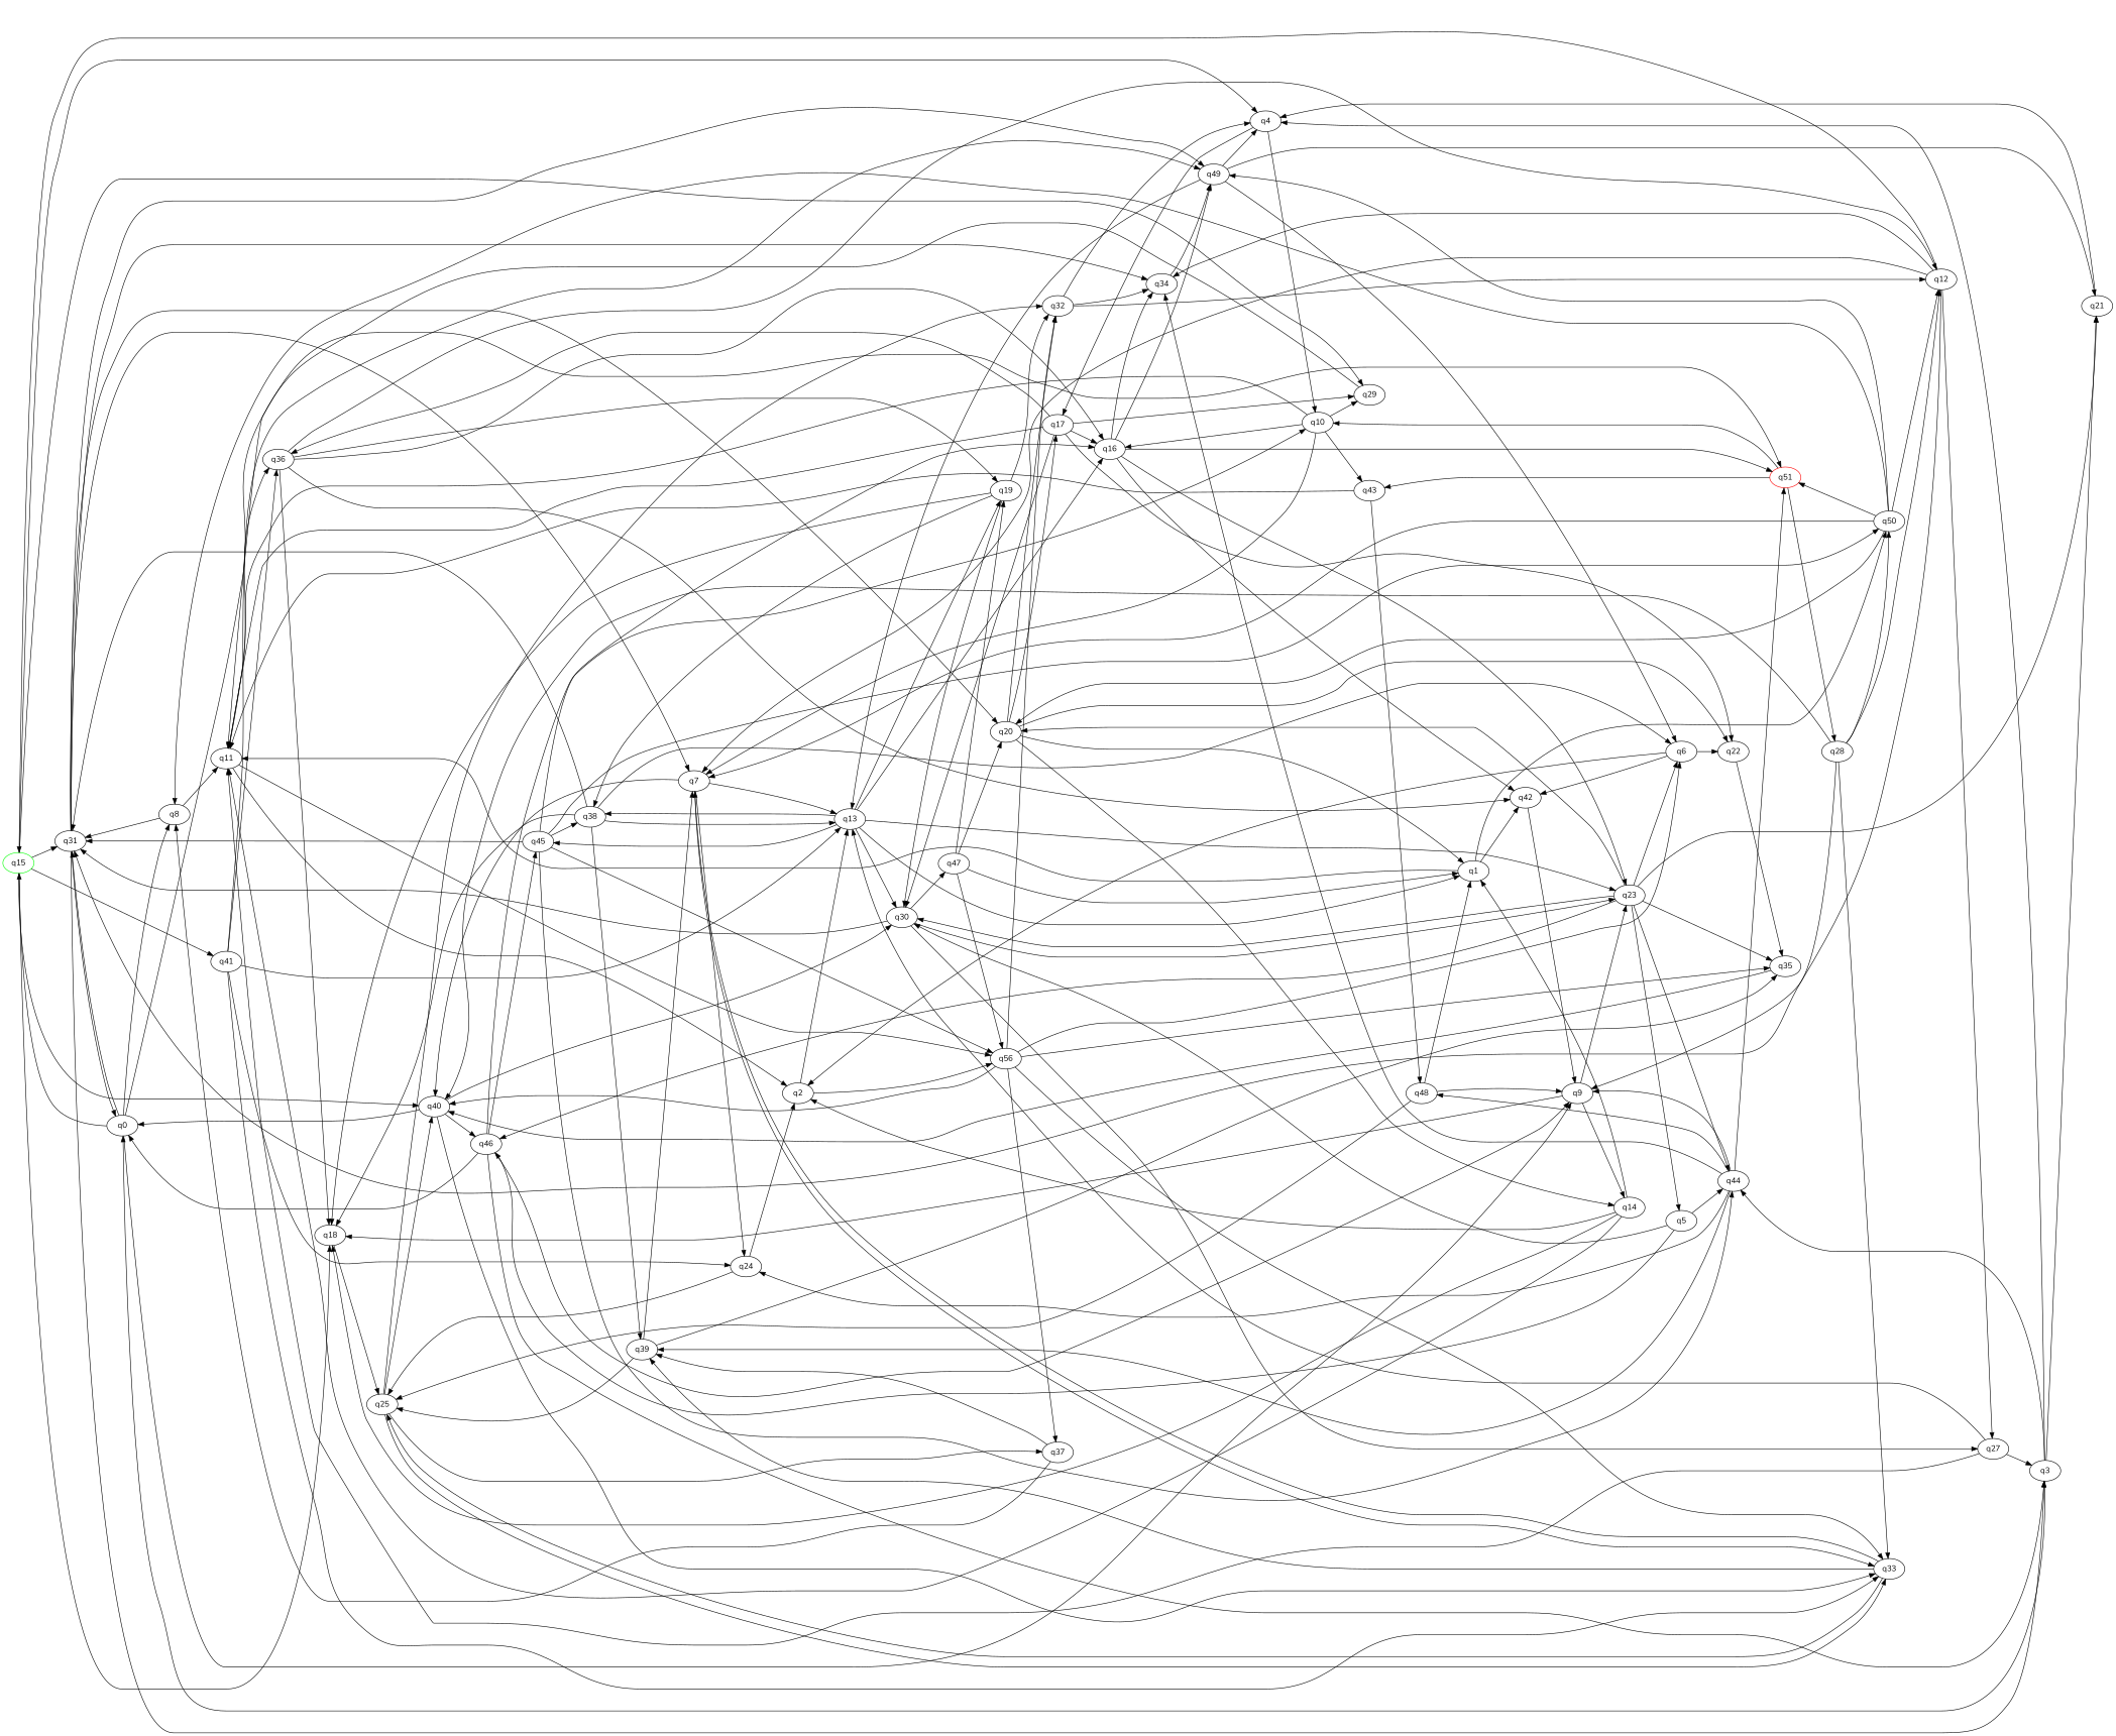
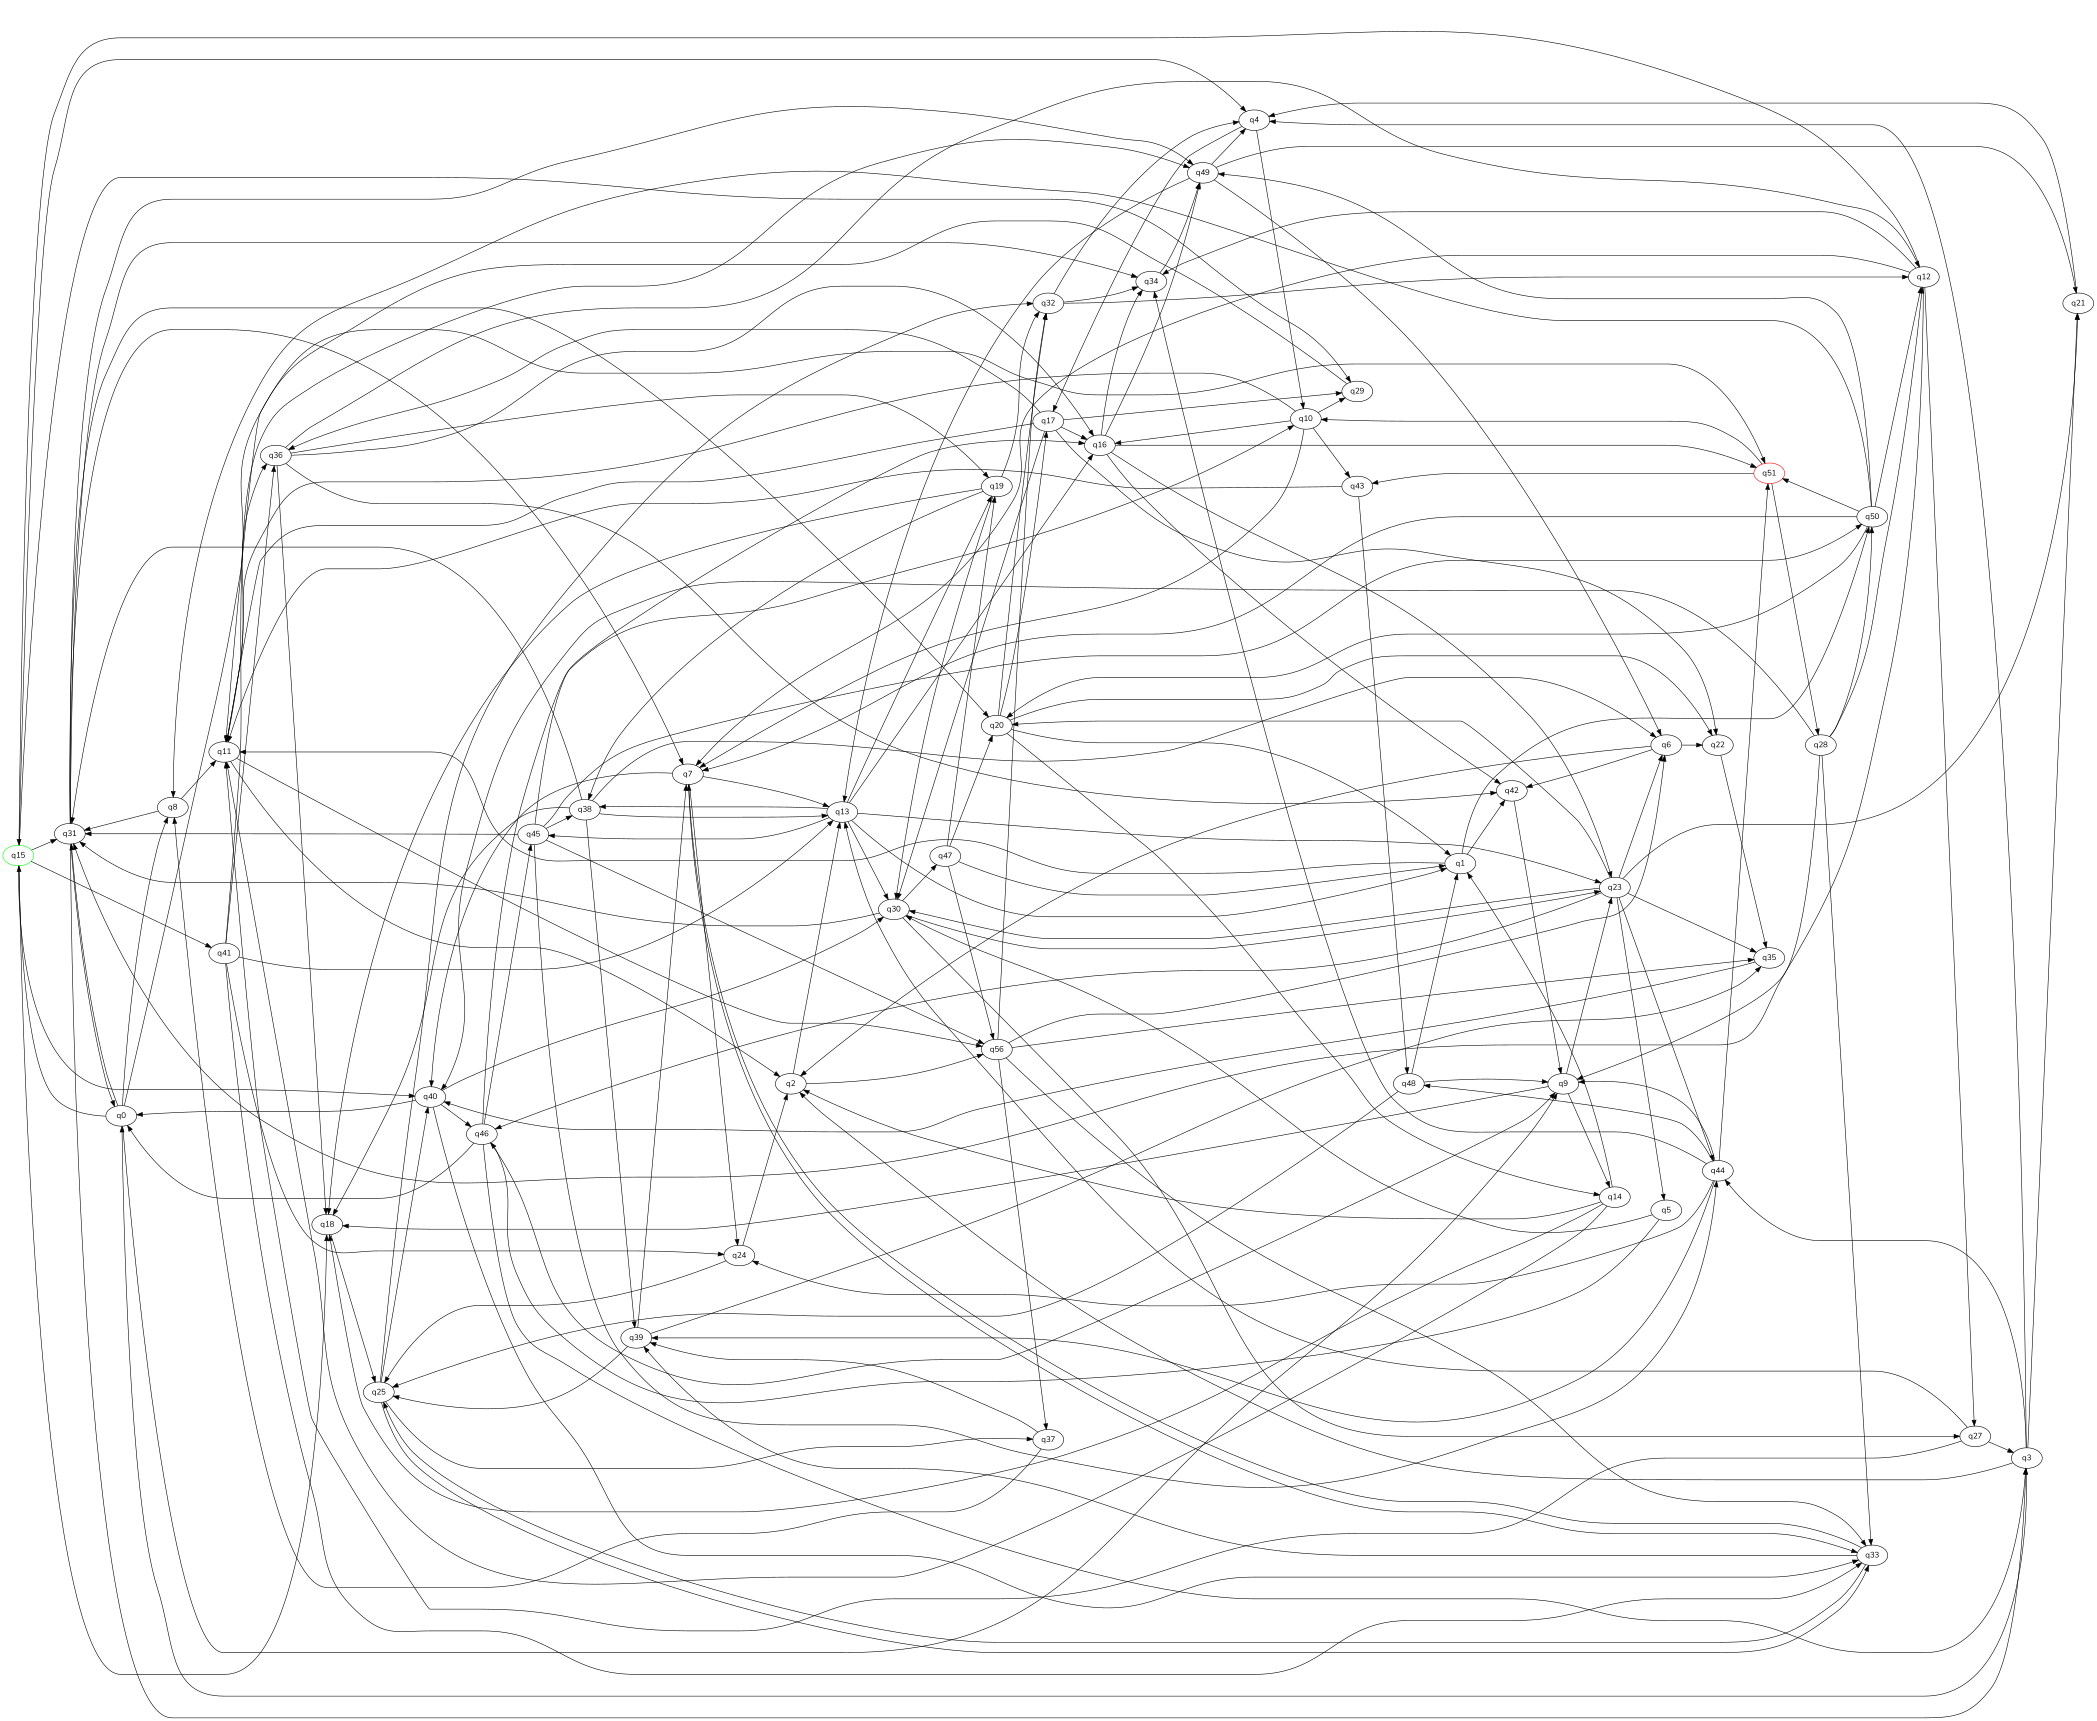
  digraph {
    fontname=Nunito
    rankdir=LR
    node [fontname=Nunito]
    edge [fontname=Nunito]
    q15 [color=green initial=1]
    q31
    q4
    q40
    q18
    q29
    q41
    q0
    q3
    q7
    q34
    q49
    q20
    q10
    q17
    q30
    q33
    q46
    q25
    q11
    q36
    q13
    q24
    q51 [color=red final=1]
    q43
    q28
    q16
    q48
    q9
    q50
    q12
    q8
    q14
    q23
    q2
    n36 [label=q56]
    q1
    q6
    q35
    q21
    q44
    q5
    q32
    q22
    q42
    q37
    q19
    q27
    q38
    q45
    q47
    q39
    q15 -> q31
    q15 -> q4
    q15 -> q40
    q15 -> q18
    q15 -> q29
    q15 -> q41
    q31 -> q0
    q31 -> q3
    q31 -> q7
    q31 -> q34
    q31 -> q49
    q31 -> q20
    q4 -> q10
    q4 -> q17
    q40 -> q0
    q40 -> q30
    q40 -> q33
    q40 -> q46
    q18 -> q25
    q29 -> q11
    q41 -> q49
    q41 -> q33
    q41 -> q36
    q41 -> q13
    q41 -> q24
    q0 -> q15
    q0 -> q31
    q0 -> q51
    q0 -> q9
    q0 -> q8
    q3 -> q4
    q3 -> q0
+   q3 -> q2
    q3 -> q21
    q3 -> q44
    q7 -> q40
    q7 -> q33
    q7 -> q13
    q7 -> q24
    q34 -> q49
    q49 -> q4
    q49 -> q13
    q49 -> q6
    q49 -> q21
    q20 -> q17
    q20 -> q14
    q20 -> q1
    q20 -> q32
    q20 -> q22
    q10 -> q29
    q10 -> q7
    q10 -> q11
    q10 -> q43
    q10 -> q16
    q17 -> q29
    q17 -> q30
    q17 -> q11
    q17 -> q36
    q17 -> q16
    q17 -> q22
    q30 -> q31
    q30 -> q23
    q30 -> q27
    q30 -> q47
    q33 -> q7
    q33 -> q25
    q33 -> q39
    q46 -> q0
    q46 -> q3
    q46 -> q10
    q46 -> q9
    q46 -> q45
    q25 -> q40
    q25 -> q33
    q25 -> q32
    q25 -> q37
    q11 -> q36
    q11 -> q2
    q11 -> n36
    q36 -> q18
    q36 -> q16
    q36 -> q12
    q36 -> q42
    q36 -> q19
    q13 -> q30
    q13 -> q16
    q13 -> q23
    q13 -> q1
    q13 -> q19
    q13 -> q38
    q13 -> q45
    q24 -> q25
    q24 -> q2
    q51 -> q10
    q51 -> q43
    q51 -> q28
    q43 -> q11
    q43 -> q48
    q28 -> q40
    q28 -> q33
    q28 -> q9
    q28 -> q50
    q28 -> q12
    q16 -> q34
    q16 -> q49
    q16 -> q51
    q16 -> q23
    q16 -> q42
    q48 -> q25
    q48 -> q9
    q48 -> q1
    q9 -> q18
    q9 -> q14
    q9 -> q23
    q50 -> q7
    q50 -> q49
    q50 -> q20
    q50 -> q51
    q50 -> q12
    q50 -> q8
    q12 -> q15
    q12 -> q31
    q12 -> q7
    q12 -> q34
    q12 -> q27
    q8 -> q31
    q8 -> q11
    q14 -> q18
    q14 -> q11
    q14 -> q2
    q14 -> q1
    q23 -> q20
    q23 -> q30
    q23 -> q46
    q23 -> q6
    q23 -> q35
    q23 -> q21
    q23 -> q44
    q23 -> q5
    q2 -> q13
    q2 -> n36
-   n36 -> q40
    n36 -> q33
    n36 -> q6
    n36 -> q35
    n36 -> q32
    n36 -> q37
    q1 -> q11
    q1 -> q50
    q1 -> q42
    q6 -> q2
    q6 -> q22
    q6 -> q42
    q35 -> q40
    q21 -> q4
    q44 -> q34
    q44 -> q24
    q44 -> q51
    q44 -> q48
    q44 -> q9
    q44 -> q39
    q5 -> q30
    q5 -> q46
-   q5 -> q44
    q32 -> q4
    q32 -> q34
    q32 -> q12
    q22 -> q35
    q42 -> q9
    q37 -> q8
    q37 -> q39
    q19 -> q18
    q19 -> q30
    q19 -> q32
    q19 -> q38
    q27 -> q3
    q27 -> q11
    q27 -> q13
    q38 -> q31
    q38 -> q18
    q38 -> q13
    q38 -> q6
    q38 -> q39
    q45 -> q31
    q45 -> q16
    q45 -> q50
    q45 -> n36
    q45 -> q44
    q45 -> q38
    q47 -> q20
    q47 -> n36
    q47 -> q1
    q47 -> q19
    q39 -> q7
    q39 -> q25
    q39 -> q35
  }
